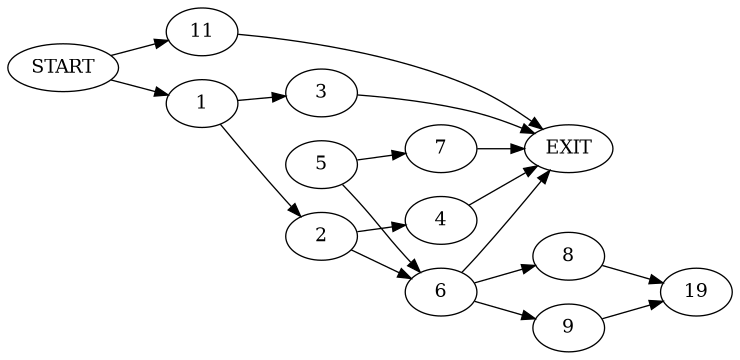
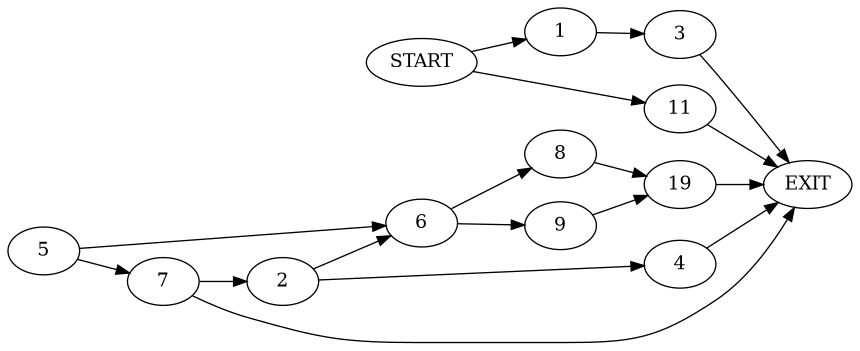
  digraph {
    rankdir=LR
    n1 [label=START]
    1
    11
    2
    3
    n6 [label=EXIT]
    4
    6
    5
    7
    8
    9
    n13 [label=19]
    n1 -> 1
    n1 -> 11
-   1 -> 2
+   7 -> 2
    1 -> 3
    11 -> n6
    2 -> 4
    2 -> 6
    3 -> n6
    4 -> n6
    6 -> 8
    6 -> 9
    5 -> 6
    5 -> 7
    7 -> n6
    8 -> n13
    9 -> n13
-   6 -> n6
+   n13 -> n6
  }
